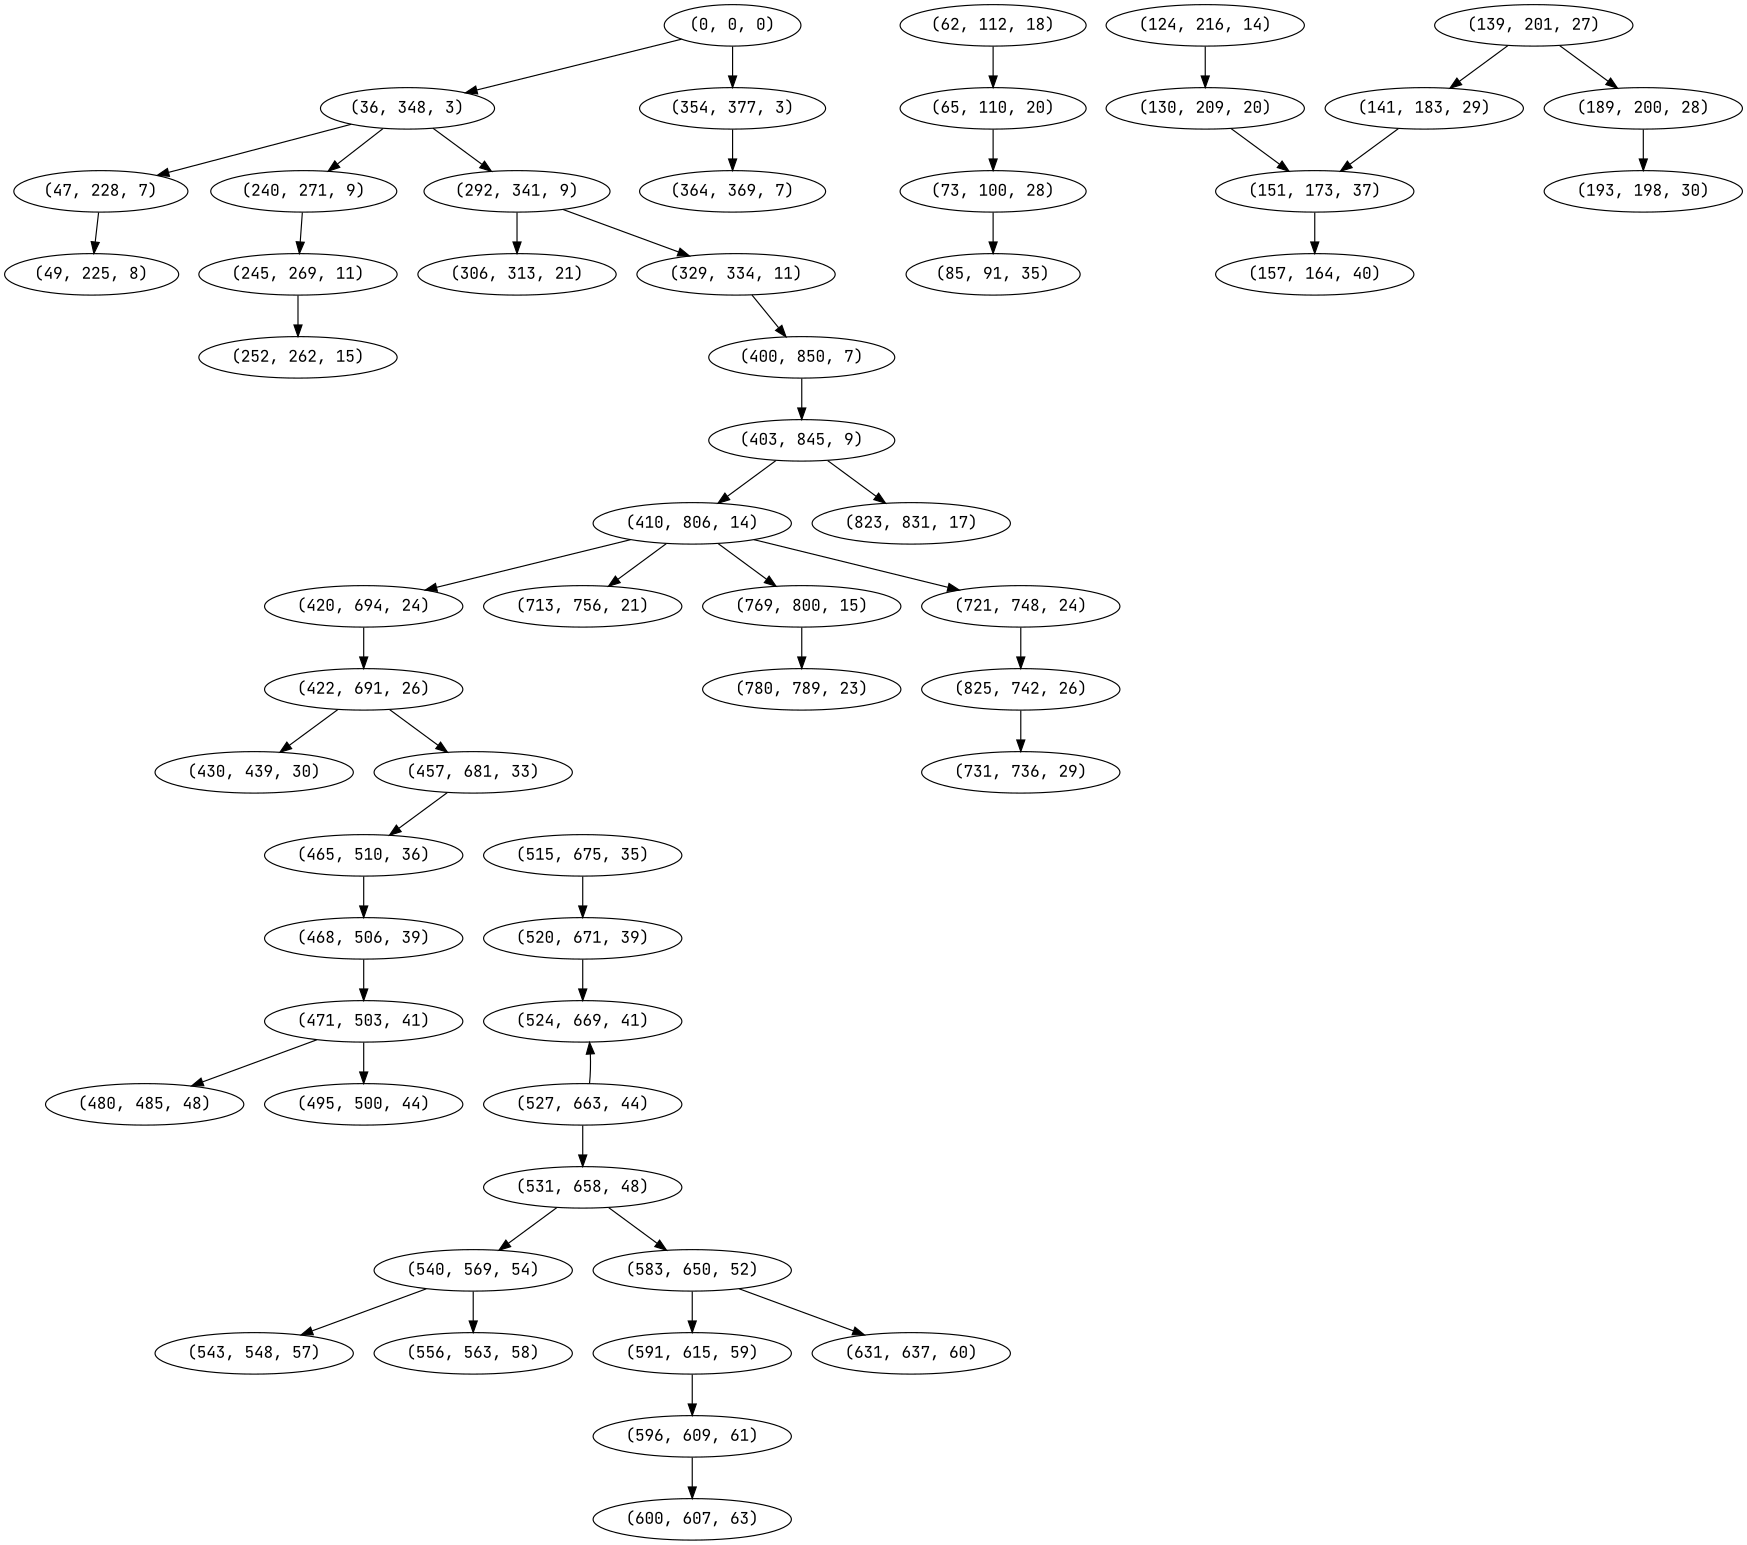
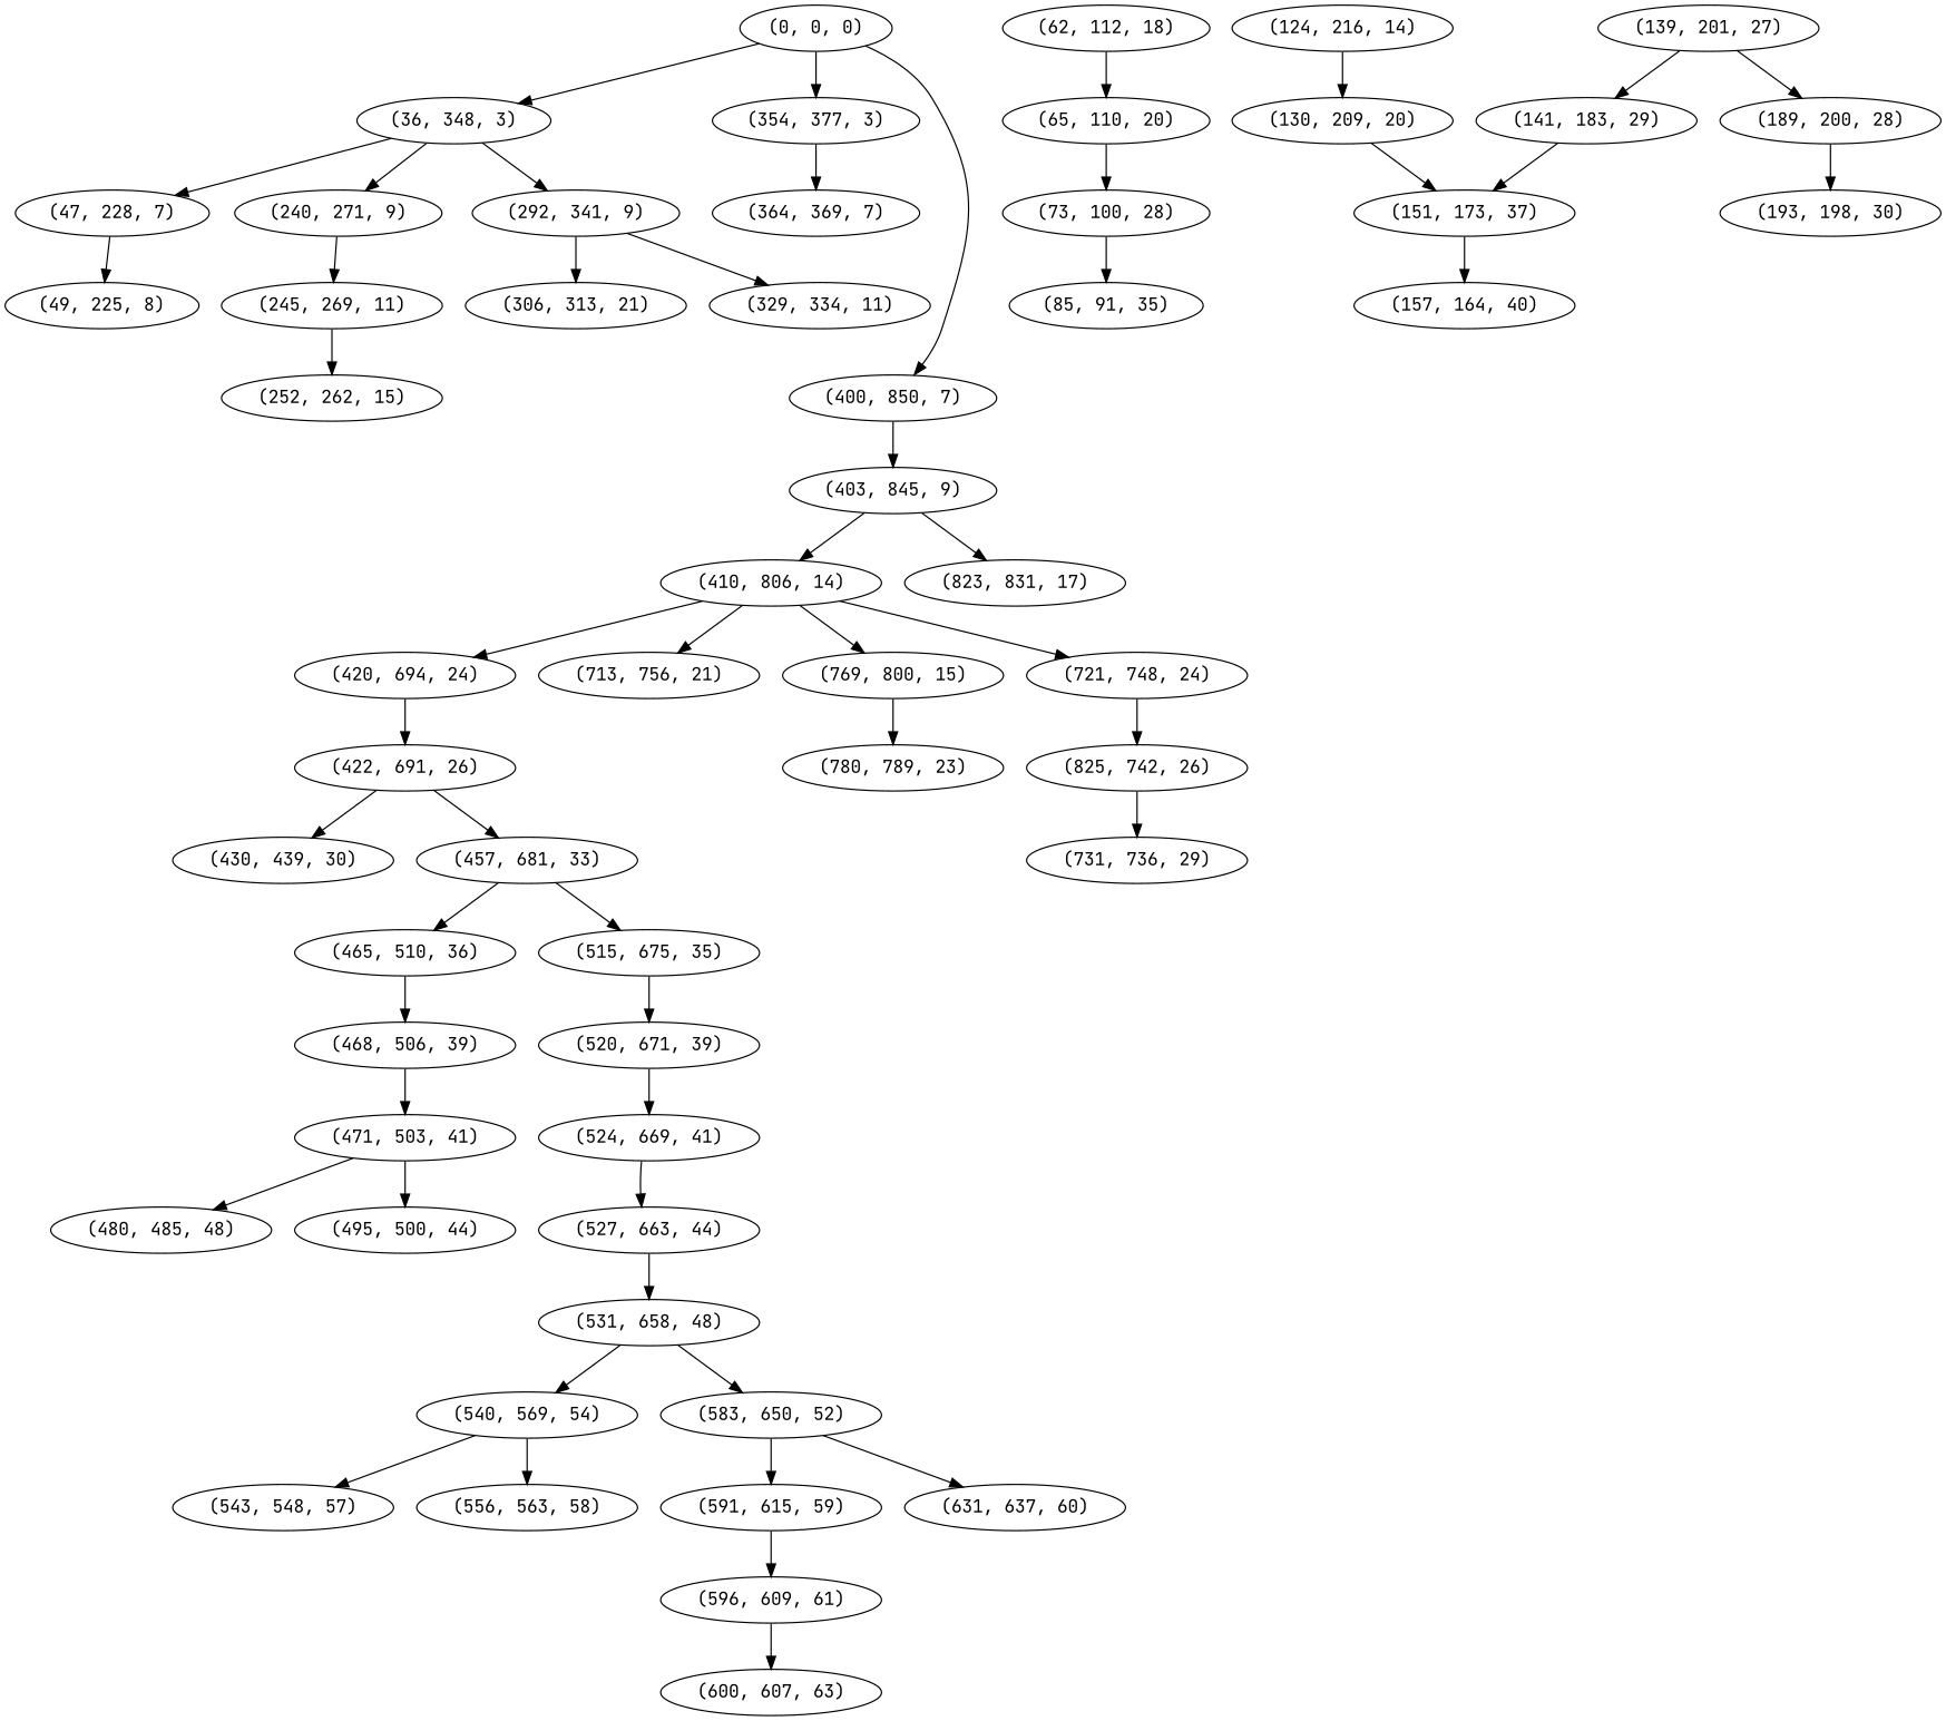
  digraph {
    fontname="JetBrains Mono"
    node [fontname="JetBrains Mono"]
    edge [fontname="JetBrains Mono"]
    "(0, 0, 0)"
    "(36, 348, 3)"
    "(354, 377, 3)"
    "(400, 850, 7)"
    "(47, 228, 7)"
    "(240, 271, 9)"
    "(292, 341, 9)"
    "(364, 369, 7)"
    "(403, 845, 9)"
    "(49, 225, 8)"
    "(245, 269, 11)"
    "(306, 313, 21)"
    "(329, 334, 11)"
    "(62, 112, 18)"
    "(65, 110, 20)"
    "(124, 216, 14)"
    "(130, 209, 20)"
    "(73, 100, 28)"
    "(85, 91, 35)"
    "(151, 173, 37)"
    "(139, 201, 27)"
    "(141, 183, 29)"
    "(189, 200, 28)"
    "(193, 198, 30)"
    "(157, 164, 40)"
    "(252, 262, 15)"
    "(410, 806, 14)"
    "(823, 831, 17)"
    "(420, 694, 24)"
    "(713, 756, 21)"
    "(769, 800, 15)"
    "(721, 748, 24)"
    "(422, 691, 26)"
    "(780, 789, 23)"
    "(430, 439, 30)"
    "(457, 681, 33)"
    "(465, 510, 36)"
    "(515, 675, 35)"
    "(468, 506, 39)"
    "(520, 671, 39)"
    "(471, 503, 41)"
    "(480, 485, 48)"
    "(495, 500, 44)"
    "(524, 669, 41)"
    "(527, 663, 44)"
    "(531, 658, 48)"
    "(540, 569, 54)"
    "(583, 650, 52)"
    "(543, 548, 57)"
    "(556, 563, 58)"
    "(591, 615, 59)"
    "(631, 637, 60)"
    "(596, 609, 61)"
    "(600, 607, 63)"
    n55 [label="(825, 742, 26)"]
    "(731, 736, 29)"
    "(0, 0, 0)" -> "(36, 348, 3)"
    "(0, 0, 0)" -> "(354, 377, 3)"
-   "(329, 334, 11)" -> "(400, 850, 7)"
+   "(0, 0, 0)" -> "(400, 850, 7)"
    "(36, 348, 3)" -> "(47, 228, 7)"
    "(36, 348, 3)" -> "(240, 271, 9)"
    "(36, 348, 3)" -> "(292, 341, 9)"
    "(354, 377, 3)" -> "(364, 369, 7)"
    "(400, 850, 7)" -> "(403, 845, 9)"
    "(47, 228, 7)" -> "(49, 225, 8)"
    "(240, 271, 9)" -> "(245, 269, 11)"
    "(292, 341, 9)" -> "(306, 313, 21)"
    "(292, 341, 9)" -> "(329, 334, 11)"
    "(403, 845, 9)" -> "(410, 806, 14)"
    "(403, 845, 9)" -> "(823, 831, 17)"
    "(245, 269, 11)" -> "(252, 262, 15)"
    "(62, 112, 18)" -> "(65, 110, 20)"
    "(65, 110, 20)" -> "(73, 100, 28)"
    "(124, 216, 14)" -> "(130, 209, 20)"
    "(130, 209, 20)" -> "(151, 173, 37)"
    "(73, 100, 28)" -> "(85, 91, 35)"
    "(151, 173, 37)" -> "(157, 164, 40)"
    "(139, 201, 27)" -> "(141, 183, 29)"
    "(139, 201, 27)" -> "(189, 200, 28)"
    "(141, 183, 29)" -> "(151, 173, 37)"
    "(189, 200, 28)" -> "(193, 198, 30)"
    "(410, 806, 14)" -> "(420, 694, 24)"
    "(410, 806, 14)" -> "(713, 756, 21)"
    "(410, 806, 14)" -> "(769, 800, 15)"
    "(410, 806, 14)" -> "(721, 748, 24)"
    "(420, 694, 24)" -> "(422, 691, 26)"
    "(769, 800, 15)" -> "(780, 789, 23)"
    "(721, 748, 24)" -> n55
    "(422, 691, 26)" -> "(430, 439, 30)"
    "(422, 691, 26)" -> "(457, 681, 33)"
    "(457, 681, 33)" -> "(465, 510, 36)"
+   "(457, 681, 33)" -> "(515, 675, 35)"
    "(465, 510, 36)" -> "(468, 506, 39)"
    "(515, 675, 35)" -> "(520, 671, 39)"
    "(468, 506, 39)" -> "(471, 503, 41)"
    "(520, 671, 39)" -> "(524, 669, 41)"
    "(471, 503, 41)" -> "(480, 485, 48)"
    "(471, 503, 41)" -> "(495, 500, 44)"
-   "(527, 663, 44)" -> "(524, 669, 41)"
+   "(524, 669, 41)" -> "(527, 663, 44)"
    "(527, 663, 44)" -> "(531, 658, 48)"
    "(531, 658, 48)" -> "(540, 569, 54)"
    "(531, 658, 48)" -> "(583, 650, 52)"
    "(540, 569, 54)" -> "(543, 548, 57)"
    "(540, 569, 54)" -> "(556, 563, 58)"
    "(583, 650, 52)" -> "(591, 615, 59)"
    "(583, 650, 52)" -> "(631, 637, 60)"
    "(591, 615, 59)" -> "(596, 609, 61)"
    "(596, 609, 61)" -> "(600, 607, 63)"
    n55 -> "(731, 736, 29)"
  }
